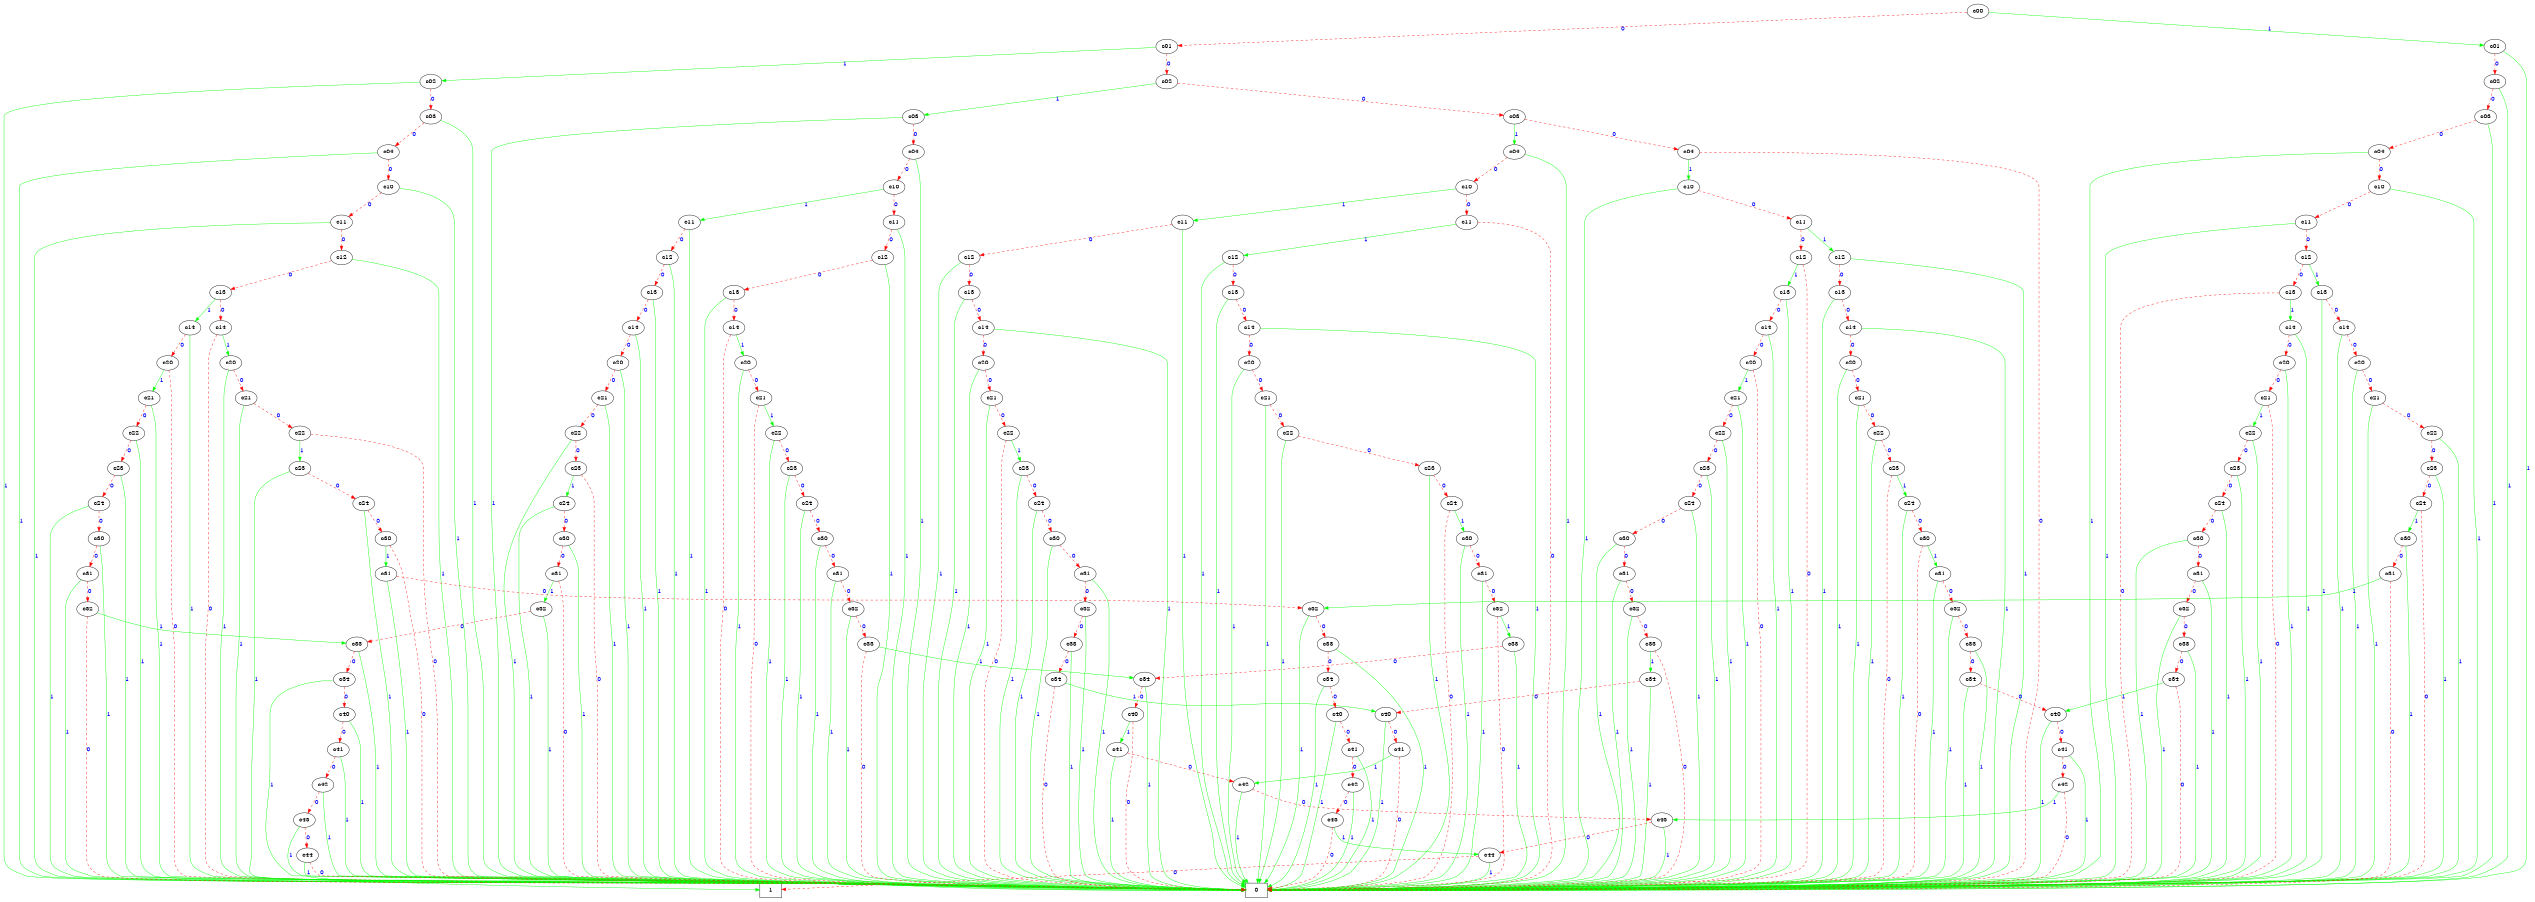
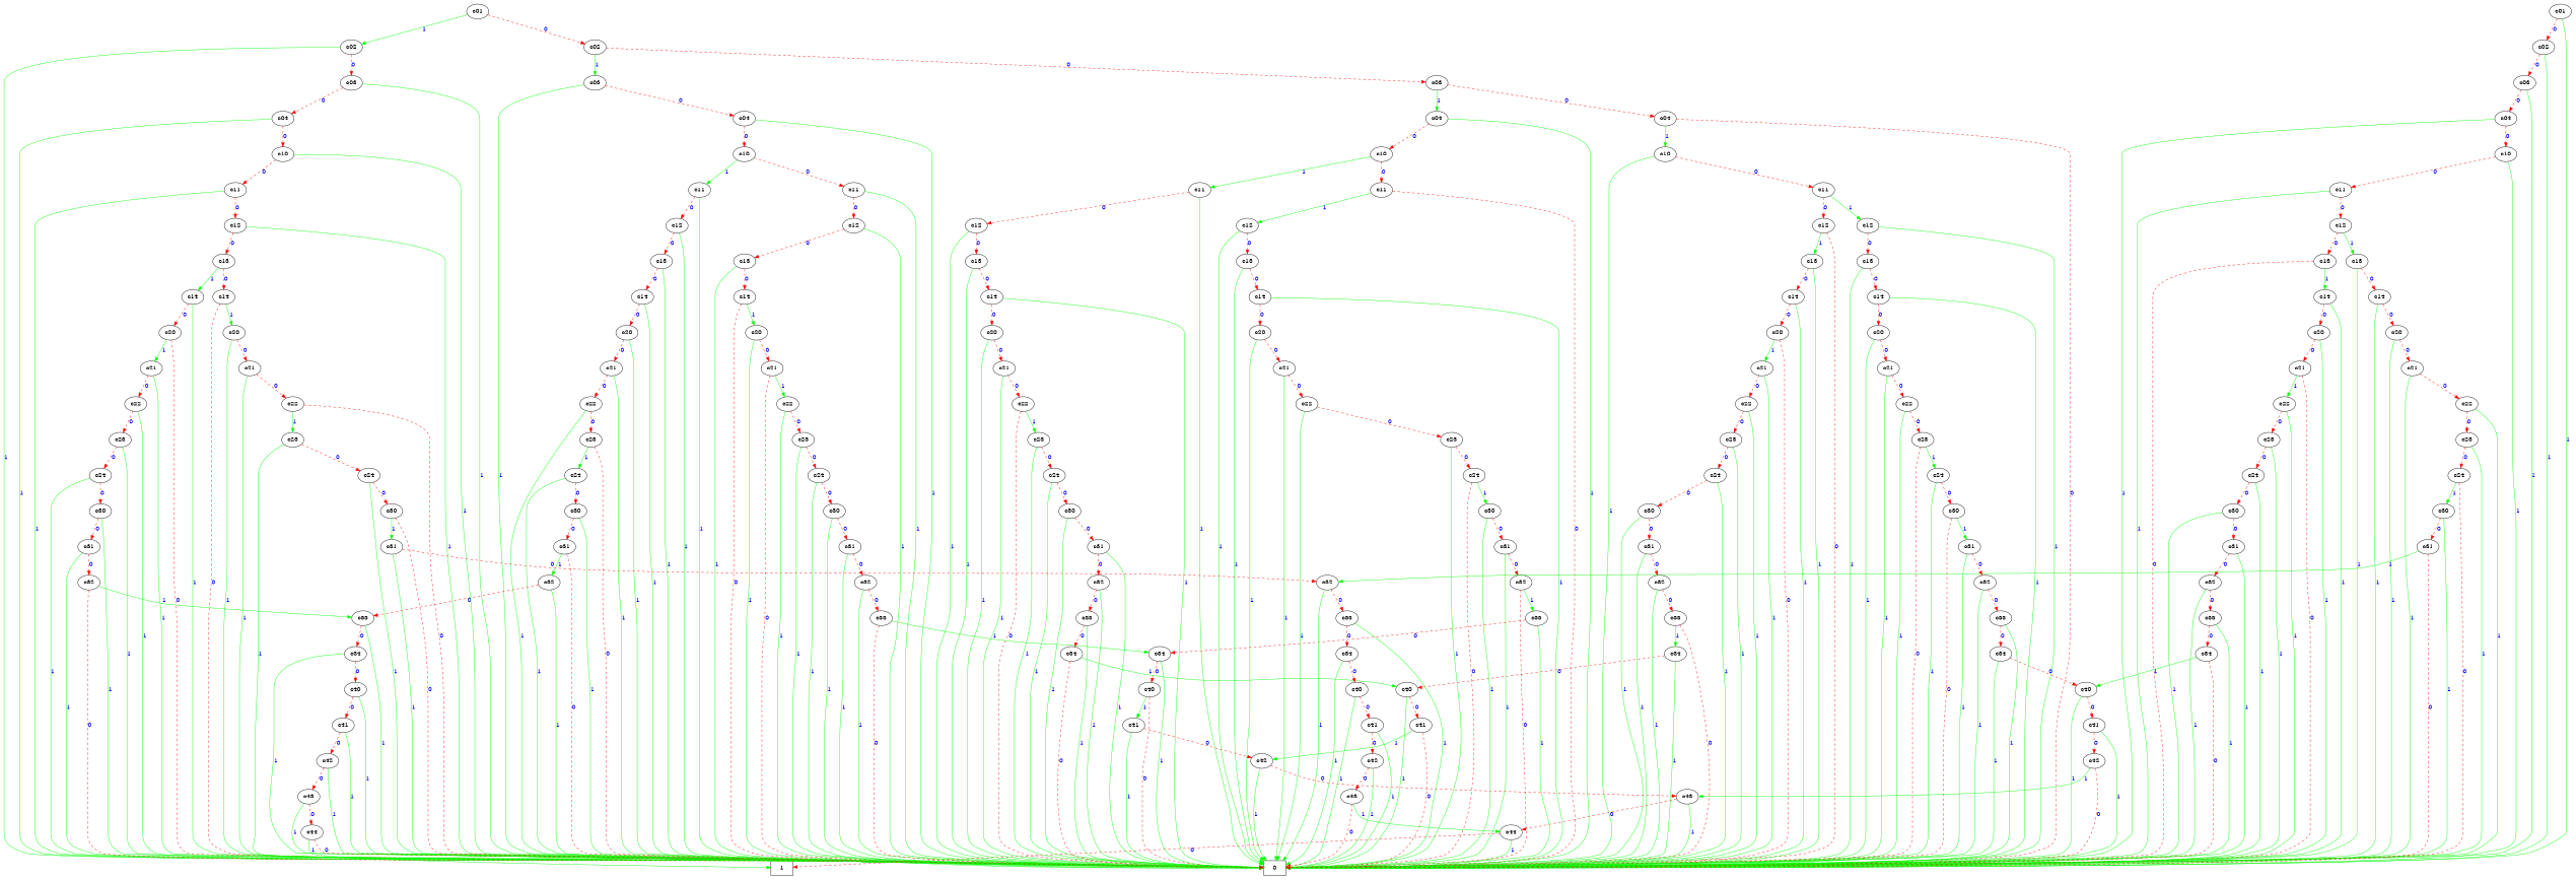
  digraph {
    edge [color=Green fontcolor=Blue]
-   n1 [label=c00]
    n2 [label=c01]
    n3 [label=c01]
    0 [shape=box]
    n5 [label=c02]
    n6 [label=c02]
    n7 [label=c02]
    n8 [label=c03]
    n9 [label=c03]
    n10 [label=c03]
    n11 [label=c04]
    n12 [label=c04]
    n13 [label=c04]
    n14 [label=c10]
    n15 [label=c10]
    n16 [label=c11]
    n17 [label=c12]
    n18 [label=c12]
    n19 [label=c13]
    n20 [label=c13]
    n21 [label=c14]
    n22 [label=c20]
    n23 [label=c21]
    n24 [label=c22]
    n25 [label=c23]
    n26 [label=c24]
    n27 [label=c30]
    n28 [label=c31]
    n29 [label=c32]
    n30 [label=c33]
    n31 [label=c34]
    n32 [label=c40]
    n33 [label=c41]
    n34 [label=c42]
    n35 [label=c43]
    n36 [label=c44]
    1 [shape=box]
    n38 [label=c14]
    n39 [label=c20]
    n40 [label=c21]
    n41 [label=c22]
    n42 [label=c23]
    n43 [label=c24]
    n44 [label=c30]
    n45 [label=c31]
    n46 [label=c32]
    n47 [label=c33]
    n48 [label=c34]
    n49 [label=c40]
    n50 [label=c41]
    n51 [label=c42]
    n52 [label=c11]
    n53 [label=c11]
    n54 [label=c12]
    n55 [label=c12]
    n56 [label=c13]
    n57 [label=c14]
    n58 [label=c20]
    n59 [label=c21]
    n60 [label=c22]
    n61 [label=c23]
    n62 [label=c24]
    n63 [label=c30]
    n64 [label=c31]
    n65 [label=c32]
    n66 [label=c33]
    n67 [label=c34]
    n68 [label=c40]
    n69 [label=c41]
    n70 [label=c13]
    n71 [label=c14]
    n72 [label=c20]
    n73 [label=c21]
    n74 [label=c22]
    n75 [label=c23]
    n76 [label=c24]
    n77 [label=c30]
    n78 [label=c31]
    n79 [label=c32]
    n80 [label=c33]
    n81 [label=c34]
    n82 [label=c10]
    n83 [label=c11]
    n84 [label=c11]
    n85 [label=c12]
    n86 [label=c12]
    n87 [label=c13]
    n88 [label=c14]
    n89 [label=c20]
    n90 [label=c21]
    n91 [label=c22]
    n92 [label=c23]
    n93 [label=c24]
    n94 [label=c30]
    n95 [label=c31]
    n96 [label=c32]
    n97 [label=c33]
    n98 [label=c13]
    n99 [label=c14]
    n100 [label=c20]
    n101 [label=c21]
    n102 [label=c22]
    n103 [label=c23]
    n104 [label=c24]
    n105 [label=c30]
    n106 [label=c31]
    n107 [label=c32]
    n108 [label=c33]
    n109 [label=c34]
    n110 [label=c40]
    n111 [label=c41]
    n112 [label=c42]
    n113 [label=c43]
    n114 [label=c44]
    n115 [label=c04]
    n116 [label=c10]
    n117 [label=c11]
    n118 [label=c12]
    n119 [label=c13]
    n120 [label=c14]
    n121 [label=c14]
    n122 [label=c20]
    n123 [label=c20]
    n124 [label=c21]
    n125 [label=c22]
    n126 [label=c23]
    n127 [label=c24]
    n128 [label=c30]
    n129 [label=c31]
    n130 [label=c32]
    n131 [label=c33]
    n132 [label=c34]
    n133 [label=c40]
    n134 [label=c41]
    n135 [label=c42]
    n136 [label=c43]
    n137 [label=c21]
    n138 [label=c22]
    n139 [label=c23]
    n140 [label=c24]
    n141 [label=c30]
    n142 [label=c31]
    n143 [label=c32]
    n144 [label=c03]
    n145 [label=c04]
    n146 [label=c10]
    n147 [label=c11]
    n148 [label=c12]
    n149 [label=c13]
    n150 [label=c13]
    n151 [label=c14]
    n152 [label=c14]
    n153 [label=c20]
    n154 [label=c21]
    n155 [label=c22]
    n156 [label=c23]
    n157 [label=c24]
    n158 [label=c30]
    n159 [label=c31]
    n160 [label=c32]
    n161 [label=c33]
    n162 [label=c34]
    n163 [label=c20]
    n164 [label=c21]
    n165 [label=c22]
    n166 [label=c23]
    n167 [label=c24]
    n168 [label=c30]
    n169 [label=c31]
-   n1 -> n2 [label=1]
-   n1 -> n3 [color=Red label=0 style=dashed]
    n2 -> 0 [label=1]
    n2 -> n5 [color=Red label=0 style=dashed]
    n3 -> n6 [label=1]
    n3 -> n7 [color=Red label=0 style=dashed]
    n5 -> 0 [label=1]
    n5 -> n144 [color=Red label=0 style=dashed]
    n6 -> 0 [label=1]
    n6 -> n8 [color=Red label=0 style=dashed]
    n7 -> n9 [label=1]
    n7 -> n10 [color=Red label=0 style=dashed]
    n8 -> 0 [label=1]
    n8 -> n115 [color=Red label=0 style=dashed]
    n9 -> 0 [label=1]
    n9 -> n11 [color=Red label=0 style=dashed]
    n10 -> n12 [label=1]
    n10 -> n13 [color=Red label=0 style=dashed]
    n11 -> 0 [label=1]
    n11 -> n82 [color=Red label=0 style=dashed]
    n12 -> 0 [label=1]
    n12 -> n14 [color=Red label=0 style=dashed]
    n13 -> 0 [color=Red label=0 style=dashed]
    n13 -> n15 [label=1]
    n14 -> n52 [label=1]
    n14 -> n53 [color=Red label=0 style=dashed]
    n15 -> 0 [label=1]
    n15 -> n16 [color=Red label=0 style=dashed]
    n16 -> n17 [label=1]
    n16 -> n18 [color=Red label=0 style=dashed]
    n17 -> 0 [label=1]
    n17 -> n19 [color=Red label=0 style=dashed]
    n18 -> 0 [color=Red label=0 style=dashed]
    n18 -> n20 [label=1]
    n19 -> 0 [label=1]
    n19 -> n38 [color=Red label=0 style=dashed]
    n20 -> 0 [label=1]
    n20 -> n21 [color=Red label=0 style=dashed]
    n21 -> 0 [label=1]
    n21 -> n22 [color=Red label=0 style=dashed]
    n22 -> 0 [color=Red label=0 style=dashed]
    n22 -> n23 [label=1]
    n23 -> 0 [label=1]
    n23 -> n24 [color=Red label=0 style=dashed]
    n24 -> 0 [label=1]
    n24 -> n25 [color=Red label=0 style=dashed]
    n25 -> 0 [label=1]
    n25 -> n26 [color=Red label=0 style=dashed]
    n26 -> 0 [label=1]
    n26 -> n27 [color=Red label=0 style=dashed]
    n27 -> 0 [label=1]
    n27 -> n28 [color=Red label=0 style=dashed]
    n28 -> 0 [label=1]
    n28 -> n29 [color=Red label=0 style=dashed]
    n29 -> 0 [label=1]
    n29 -> n30 [color=Red label=0 style=dashed]
    n30 -> 0 [color=Red label=0 style=dashed]
    n30 -> n31 [label=1]
    n31 -> 0 [label=1]
    n31 -> n32 [color=Red label=0 style=dashed]
    n32 -> 0 [label=1]
    n32 -> n33 [color=Red label=0 style=dashed]
    n33 -> 0 [color=Red label=0 style=dashed]
    n33 -> n34 [label=1]
    n34 -> 0 [label=1]
    n34 -> n35 [color=Red label=0 style=dashed]
    n35 -> 0 [label=1]
    n35 -> n36 [color=Red label=0 style=dashed]
    n36 -> 0 [label=1]
    n36 -> 1 [color=Red label=0 style=dashed]
    n38 -> 0 [label=1]
    n38 -> n39 [color=Red label=0 style=dashed]
    n39 -> 0 [label=1]
    n39 -> n40 [color=Red label=0 style=dashed]
    n40 -> 0 [label=1]
    n40 -> n41 [color=Red label=0 style=dashed]
    n41 -> 0 [label=1]
    n41 -> n42 [color=Red label=0 style=dashed]
    n42 -> 0 [color=Red label=0 style=dashed]
    n42 -> n43 [label=1]
    n43 -> 0 [label=1]
    n43 -> n44 [color=Red label=0 style=dashed]
    n44 -> 0 [color=Red label=0 style=dashed]
    n44 -> n45 [label=1]
    n45 -> 0 [label=1]
    n45 -> n46 [color=Red label=0 style=dashed]
    n46 -> 0 [label=1]
    n46 -> n47 [color=Red label=0 style=dashed]
    n47 -> 0 [label=1]
    n47 -> n48 [color=Red label=0 style=dashed]
    n48 -> 0 [label=1]
    n48 -> n49 [color=Red label=0 style=dashed]
    n49 -> 0 [label=1]
    n49 -> n50 [color=Red label=0 style=dashed]
    n50 -> 0 [label=1]
    n50 -> n51 [color=Red label=0 style=dashed]
    n51 -> 0 [color=Red label=0 style=dashed]
    n51 -> n35 [label=1]
    n52 -> 0 [label=1]
    n52 -> n54 [color=Red label=0 style=dashed]
    n53 -> 0 [color=Red label=0 style=dashed]
    n53 -> n55 [label=1]
    n54 -> 0 [label=1]
    n54 -> n70 [color=Red label=0 style=dashed]
    n55 -> 0 [label=1]
    n55 -> n56 [color=Red label=0 style=dashed]
    n56 -> 0 [label=1]
    n56 -> n57 [color=Red label=0 style=dashed]
    n57 -> 0 [label=1]
    n57 -> n58 [color=Red label=0 style=dashed]
    n58 -> 0 [label=1]
    n58 -> n59 [color=Red label=0 style=dashed]
    n59 -> 0 [label=1]
    n59 -> n60 [color=Red label=0 style=dashed]
    n60 -> 0 [label=1]
    n60 -> n61 [color=Red label=0 style=dashed]
    n61 -> 0 [label=1]
    n61 -> n62 [color=Red label=0 style=dashed]
    n62 -> 0 [color=Red label=0 style=dashed]
    n62 -> n63 [label=1]
    n63 -> 0 [label=1]
    n63 -> n64 [color=Red label=0 style=dashed]
    n64 -> 0 [label=1]
    n64 -> n65 [color=Red label=0 style=dashed]
    n65 -> 0 [color=Red label=0 style=dashed]
    n65 -> n66 [label=1]
    n66 -> 0 [label=1]
    n66 -> n67 [color=Red label=0 style=dashed]
    n67 -> 0 [label=1]
    n67 -> n68 [color=Red label=0 style=dashed]
    n68 -> 0 [color=Red label=0 style=dashed]
    n68 -> n69 [label=1]
    n69 -> 0 [label=1]
    n69 -> n34 [color=Red label=0 style=dashed]
    n70 -> 0 [label=1]
    n70 -> n71 [color=Red label=0 style=dashed]
    n71 -> 0 [label=1]
    n71 -> n72 [color=Red label=0 style=dashed]
    n72 -> 0 [label=1]
    n72 -> n73 [color=Red label=0 style=dashed]
    n73 -> 0 [label=1]
    n73 -> n74 [color=Red label=0 style=dashed]
    n74 -> 0 [color=Red label=0 style=dashed]
    n74 -> n75 [label=1]
    n75 -> 0 [label=1]
    n75 -> n76 [color=Red label=0 style=dashed]
    n76 -> 0 [label=1]
    n76 -> n77 [color=Red label=0 style=dashed]
    n77 -> 0 [label=1]
    n77 -> n78 [color=Red label=0 style=dashed]
    n78 -> 0 [label=1]
    n78 -> n79 [color=Red label=0 style=dashed]
    n79 -> 0 [label=1]
    n79 -> n80 [color=Red label=0 style=dashed]
    n80 -> 0 [label=1]
    n80 -> n81 [color=Red label=0 style=dashed]
    n81 -> 0 [color=Red label=0 style=dashed]
    n81 -> n32 [label=1]
    n82 -> n83 [label=1]
    n82 -> n84 [color=Red label=0 style=dashed]
    n83 -> 0 [label=1]
    n83 -> n85 [color=Red label=0 style=dashed]
    n84 -> 0 [label=1]
    n84 -> n86 [color=Red label=0 style=dashed]
    n85 -> 0 [label=1]
    n85 -> n98 [color=Red label=0 style=dashed]
    n86 -> 0 [label=1]
    n86 -> n87 [color=Red label=0 style=dashed]
    n87 -> 0 [label=1]
    n87 -> n88 [color=Red label=0 style=dashed]
    n88 -> 0 [color=Red label=0 style=dashed]
    n88 -> n89 [label=1]
    n89 -> 0 [label=1]
    n89 -> n90 [color=Red label=0 style=dashed]
    n90 -> 0 [color=Red label=0 style=dashed]
    n90 -> n91 [label=1]
    n91 -> 0 [label=1]
    n91 -> n92 [color=Red label=0 style=dashed]
    n92 -> 0 [label=1]
    n92 -> n93 [color=Red label=0 style=dashed]
    n93 -> 0 [label=1]
    n93 -> n94 [color=Red label=0 style=dashed]
    n94 -> 0 [label=1]
    n94 -> n95 [color=Red label=0 style=dashed]
    n95 -> 0 [label=1]
    n95 -> n96 [color=Red label=0 style=dashed]
    n96 -> 0 [label=1]
    n96 -> n97 [color=Red label=0 style=dashed]
    n97 -> 0 [color=Red label=0 style=dashed]
    n97 -> n67 [label=1]
    n98 -> 0 [label=1]
    n98 -> n99 [color=Red label=0 style=dashed]
    n99 -> 0 [label=1]
    n99 -> n100 [color=Red label=0 style=dashed]
    n100 -> 0 [label=1]
    n100 -> n101 [color=Red label=0 style=dashed]
    n101 -> 0 [label=1]
    n101 -> n102 [color=Red label=0 style=dashed]
    n102 -> 0 [label=1]
    n102 -> n103 [color=Red label=0 style=dashed]
    n103 -> 0 [color=Red label=0 style=dashed]
    n103 -> n104 [label=1]
    n104 -> 0 [label=1]
    n104 -> n105 [color=Red label=0 style=dashed]
    n105 -> 0 [label=1]
    n105 -> n106 [color=Red label=0 style=dashed]
    n106 -> 0 [color=Red label=0 style=dashed]
    n106 -> n107 [label=1]
    n107 -> 0 [label=1]
    n107 -> n108 [color=Red label=0 style=dashed]
    n108 -> 0 [label=1]
    n108 -> n109 [color=Red label=0 style=dashed]
    n109 -> 0 [label=1]
    n109 -> n110 [color=Red label=0 style=dashed]
    n110 -> 0 [label=1]
    n110 -> n111 [color=Red label=0 style=dashed]
    n111 -> 0 [label=1]
    n111 -> n112 [color=Red label=0 style=dashed]
    n112 -> 0 [label=1]
    n112 -> n113 [color=Red label=0 style=dashed]
    n113 -> 0 [label=1]
    n113 -> n114 [color=Red label=0 style=dashed]
    n114 -> 0 [color=Red label=0 style=dashed]
    n114 -> 1 [label=1]
    n115 -> 0 [label=1]
    n115 -> n116 [color=Red label=0 style=dashed]
    n116 -> 0 [label=1]
    n116 -> n117 [color=Red label=0 style=dashed]
    n117 -> 0 [label=1]
    n117 -> n118 [color=Red label=0 style=dashed]
    n118 -> 0 [label=1]
    n118 -> n119 [color=Red label=0 style=dashed]
    n119 -> n120 [label=1]
    n119 -> n121 [color=Red label=0 style=dashed]
    n120 -> 0 [label=1]
    n120 -> n122 [color=Red label=0 style=dashed]
    n121 -> 0 [color=Red label=0 style=dashed]
    n121 -> n123 [label=1]
    n122 -> 0 [color=Red label=0 style=dashed]
    n122 -> n137 [label=1]
    n123 -> 0 [label=1]
    n123 -> n124 [color=Red label=0 style=dashed]
    n124 -> 0 [label=1]
    n124 -> n125 [color=Red label=0 style=dashed]
    n125 -> 0 [color=Red label=0 style=dashed]
    n125 -> n126 [label=1]
    n126 -> 0 [label=1]
    n126 -> n127 [color=Red label=0 style=dashed]
    n127 -> 0 [label=1]
    n127 -> n128 [color=Red label=0 style=dashed]
    n128 -> 0 [color=Red label=0 style=dashed]
    n128 -> n129 [label=1]
    n129 -> 0 [label=1]
    n129 -> n130 [color=Red label=0 style=dashed]
    n130 -> 0 [label=1]
    n130 -> n131 [color=Red label=0 style=dashed]
    n131 -> 0 [label=1]
    n131 -> n132 [color=Red label=0 style=dashed]
    n132 -> 0 [label=1]
    n132 -> n133 [color=Red label=0 style=dashed]
    n133 -> 0 [label=1]
    n133 -> n134 [color=Red label=0 style=dashed]
    n134 -> 0 [label=1]
    n134 -> n135 [color=Red label=0 style=dashed]
    n135 -> 0 [label=1]
    n135 -> n136 [color=Red label=0 style=dashed]
    n136 -> 0 [color=Red label=0 style=dashed]
    n136 -> n36 [label=1]
    n137 -> 0 [label=1]
    n137 -> n138 [color=Red label=0 style=dashed]
    n138 -> 0 [label=1]
    n138 -> n139 [color=Red label=0 style=dashed]
    n139 -> 0 [label=1]
    n139 -> n140 [color=Red label=0 style=dashed]
    n140 -> 0 [label=1]
    n140 -> n141 [color=Red label=0 style=dashed]
    n141 -> 0 [label=1]
    n141 -> n142 [color=Red label=0 style=dashed]
    n142 -> 0 [label=1]
    n142 -> n143 [color=Red label=0 style=dashed]
    n143 -> 0 [color=Red label=0 style=dashed]
    n143 -> n108 [label=1]
    n144 -> 0 [label=1]
    n144 -> n145 [color=Red label=0 style=dashed]
    n145 -> 0 [label=1]
    n145 -> n146 [color=Red label=0 style=dashed]
    n146 -> 0 [label=1]
    n146 -> n147 [color=Red label=0 style=dashed]
    n147 -> 0 [label=1]
    n147 -> n148 [color=Red label=0 style=dashed]
    n148 -> n149 [label=1]
    n148 -> n150 [color=Red label=0 style=dashed]
    n149 -> 0 [label=1]
    n149 -> n151 [color=Red label=0 style=dashed]
    n150 -> 0 [color=Red label=0 style=dashed]
    n150 -> n152 [label=1]
    n151 -> 0 [label=1]
    n151 -> n163 [color=Red label=0 style=dashed]
    n152 -> 0 [label=1]
    n152 -> n153 [color=Red label=0 style=dashed]
    n153 -> 0 [label=1]
    n153 -> n154 [color=Red label=0 style=dashed]
    n154 -> 0 [color=Red label=0 style=dashed]
    n154 -> n155 [label=1]
    n155 -> 0 [label=1]
    n155 -> n156 [color=Red label=0 style=dashed]
    n156 -> 0 [label=1]
    n156 -> n157 [color=Red label=0 style=dashed]
    n157 -> 0 [label=1]
    n157 -> n158 [color=Red label=0 style=dashed]
    n158 -> 0 [label=1]
    n158 -> n159 [color=Red label=0 style=dashed]
    n159 -> 0 [label=1]
    n159 -> n160 [color=Red label=0 style=dashed]
    n160 -> 0 [label=1]
    n160 -> n161 [color=Red label=0 style=dashed]
    n161 -> 0 [label=1]
    n161 -> n162 [color=Red label=0 style=dashed]
    n162 -> 0 [color=Red label=0 style=dashed]
    n162 -> n49 [label=1]
    n163 -> 0 [label=1]
    n163 -> n164 [color=Red label=0 style=dashed]
    n164 -> 0 [label=1]
    n164 -> n165 [color=Red label=0 style=dashed]
    n165 -> 0 [label=1]
    n165 -> n166 [color=Red label=0 style=dashed]
    n166 -> 0 [label=1]
    n166 -> n167 [color=Red label=0 style=dashed]
    n167 -> 0 [color=Red label=0 style=dashed]
    n167 -> n168 [label=1]
    n168 -> 0 [label=1]
    n168 -> n169 [color=Red label=0 style=dashed]
    n169 -> 0 [color=Red label=0 style=dashed]
    n169 -> n130 [label=1]
  }
